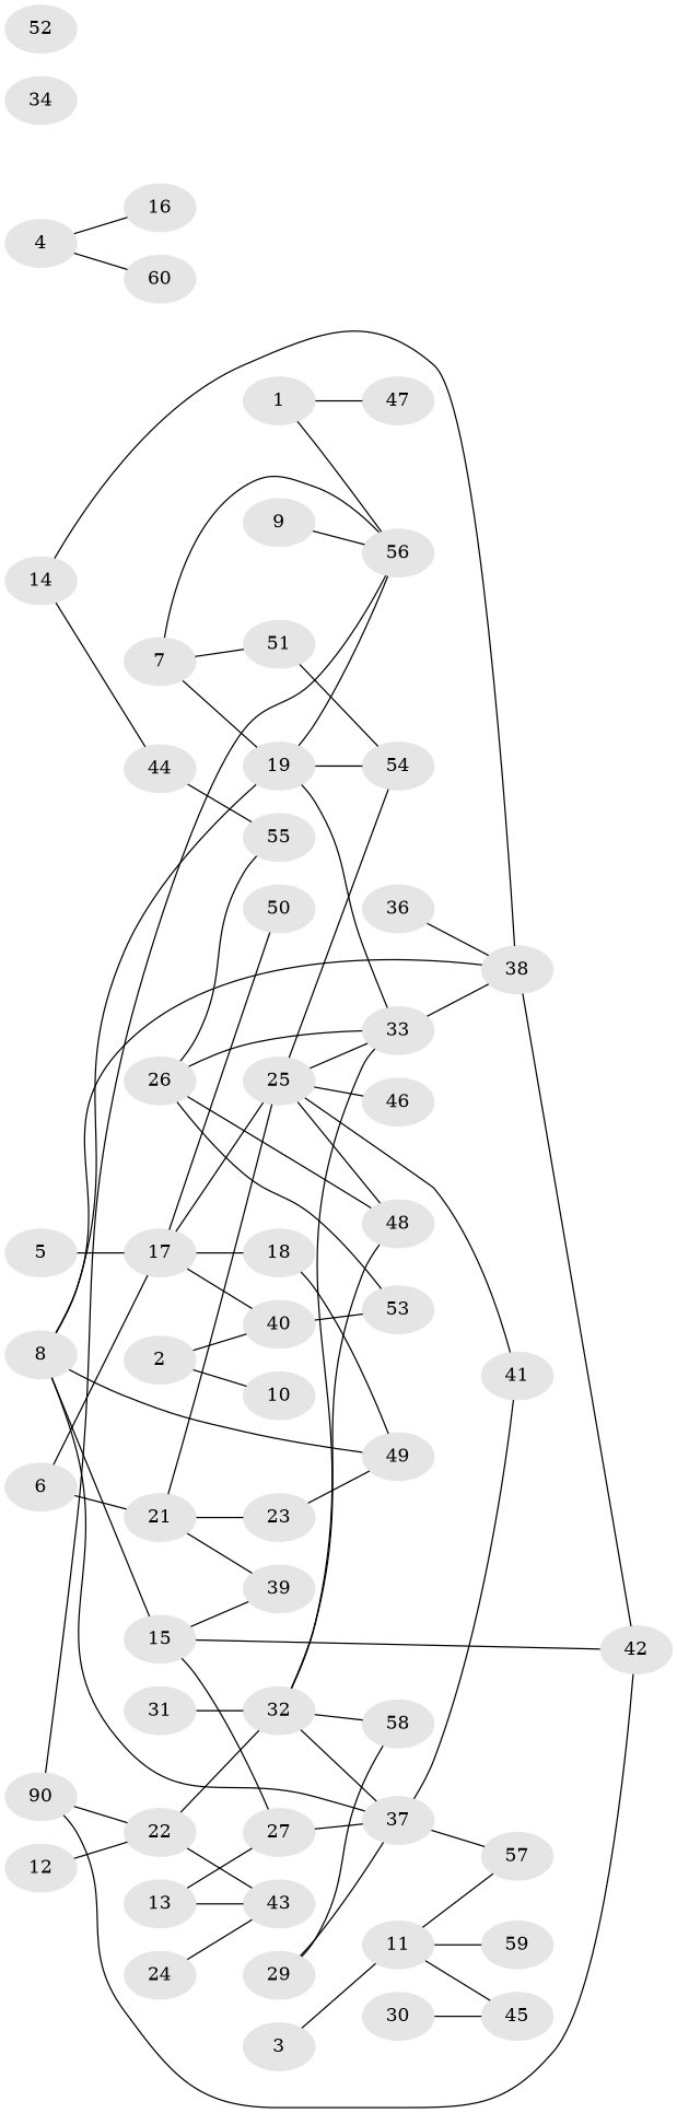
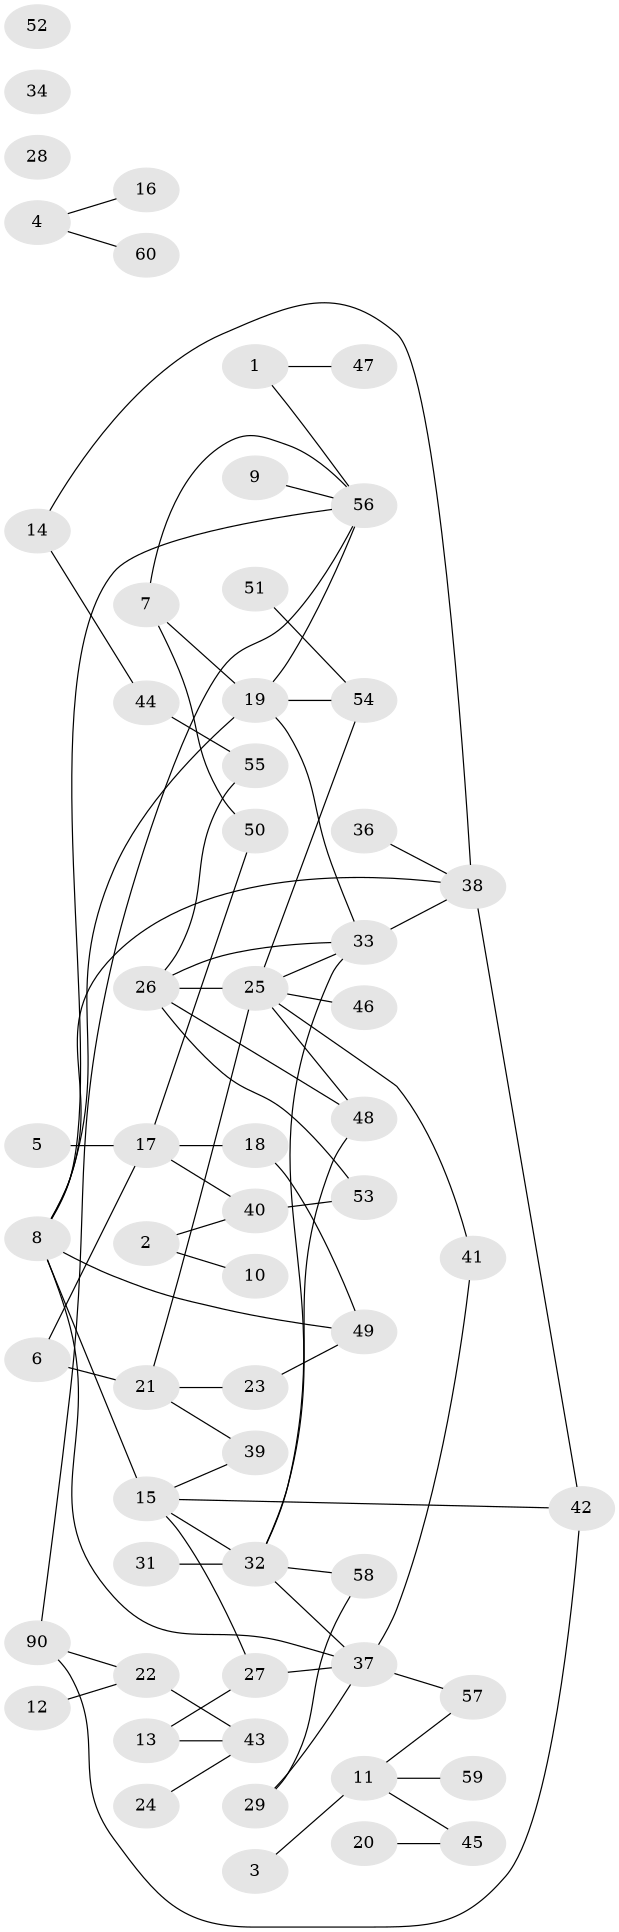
  graph {
    rankdir=LR
    node [color=gray90 style=filled]
    1
    47
    56
    2
    10
    40
    53
    3
    11
    45
    57
    59
    4
    16
    60
    5
    17
    50
    18
    25
    6
    21
    39
    23
    7
    19
    33
    54
    8
    15
    37
    38
    49
    27
    42
    41
    9
    12
    22
    43
    32
    13
    14
    44
    55
    46
    48
    n48 [label=90]
    58
    24
    26
+   28
    29
-   30
+   30 [label=20]
    31
    34
    36
    51
    52
    1 -- 47
    1 -- 56
    2 -- 10
    2 -- 40
    40 -- 53
    3 -- 11
    11 -- 45
    11 -- 57
    11 -- 59
    4 -- 16
    4 -- 60
    5 -- 17
    17 -- 40
    17 -- 50
    17 -- 18
-   17 -- 25
+   26 -- 25
    18 -- 49
    25 -- 33
    25 -- 54
    25 -- 41
    25 -- 46
    25 -- 48
    6 -- 17
    6 -- 21
    21 -- 25
    21 -- 39
    21 -- 23
    23 -- 49
    7 -- 56
-   7 -- 51
+   7 -- 50
    7 -- 19
    19 -- 56
    19 -- 33
    19 -- 54
    33 -- 38
+   8 -- 56
    8 -- 19
    8 -- 15
    8 -- 37
    8 -- 38
    8 -- 49
    15 -- 39
    15 -- 27
    15 -- 42
    37 -- 57
    37 -- 41
    38 -- 42
    27 -- 37
    9 -- 56
    12 -- 22
    22 -- 43
-   22 -- 32
+   15 -- 32
    32 -- 33
    32 -- 37
    32 -- 48
    32 -- 58
    13 -- 27
    13 -- 43
    14 -- 38
    14 -- 44
    44 -- 55
    n48 -- 56
    n48 -- 42
    n48 -- 22
    24 -- 43
    26 -- 53
    26 -- 33
    26 -- 55
    26 -- 48
    29 -- 37
    29 -- 58
    30 -- 45
    31 -- 32
    36 -- 38
    51 -- 54
  }
